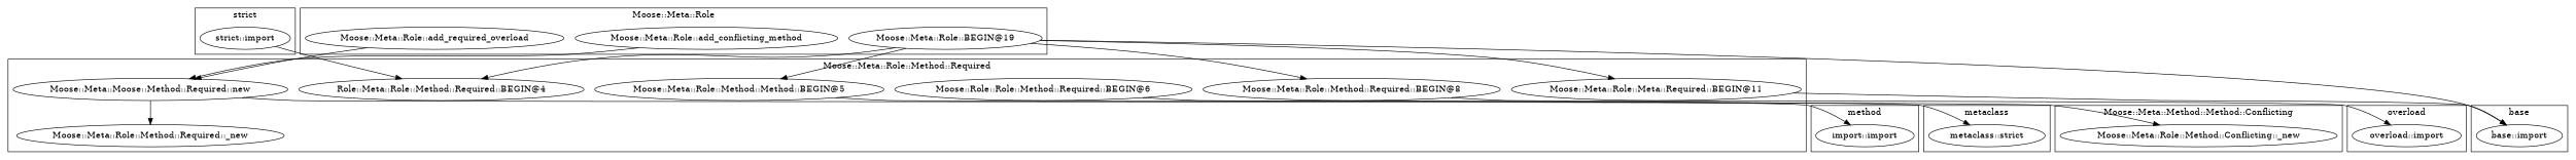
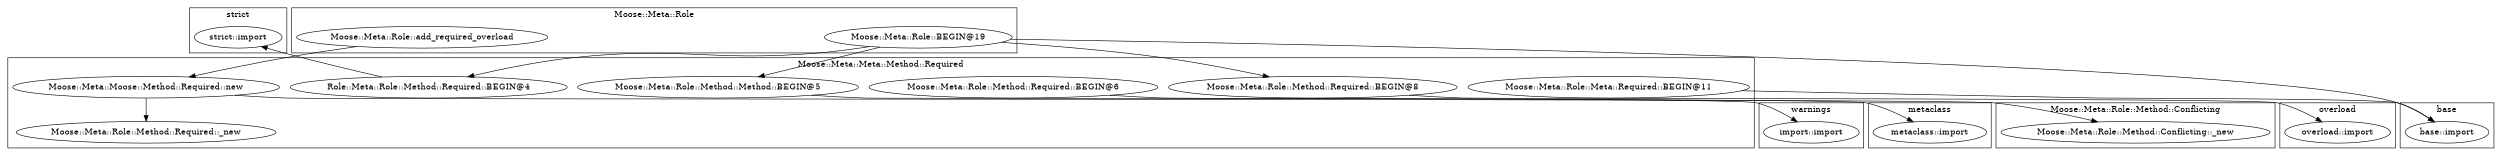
  digraph {
-   "Moose::Meta::Role::add_conflicting_method"
    n2 [label="Moose::Meta::Role::add_required_overload"]
    "Moose::Meta::Role::BEGIN@19"
    n4 [label="import::import"]
-   "metaclass::import" [label="metaclass::strict"]
+   "metaclass::import"
    "base::import"
    "strict::import"
    "Moose::Meta::Role::Method::Conflicting::_new"
    "overload::import"
    n10 [label="Moose::Meta::Role::Meta::Required::BEGIN@11"]
    n11 [label="Moose::Meta::Role::Method::Method::BEGIN@5"]
    n12 [label="Role::Meta::Role::Method::Required::BEGIN@4"]
    "Moose::Meta::Role::Method::Required::_new"
-   "Moose::Meta::Role::Method::Required::BEGIN@6" [label="Moose::Role::Role::Method::Required::BEGIN@6"]
+   "Moose::Meta::Role::Method::Required::BEGIN@6"
    n15 [label="Moose::Meta::Moose::Method::Required::new"]
    "Moose::Meta::Role::Method::Required::BEGIN@8"
    subgraph cluster_1 {
      label="Moose::Meta::Role"
-     "Moose::Meta::Role::add_conflicting_method"
      n2
      "Moose::Meta::Role::BEGIN@19"
    }
    subgraph cluster_2 {
-     label=method
+     label=warnings
      n4
    }
    subgraph cluster_3 {
      label=metaclass
      "metaclass::import"
    }
    subgraph cluster_4 {
      label=base
      "base::import"
    }
    subgraph cluster_5 {
      label="strict"
      "strict::import"
    }
    subgraph cluster_6 {
-     label="Moose::Meta::Method::Method::Conflicting"
+     label="Moose::Meta::Role::Method::Conflicting"
      "Moose::Meta::Role::Method::Conflicting::_new"
    }
    subgraph cluster_7 {
      label=overload
      "overload::import"
    }
    subgraph cluster_8 {
-     label="Moose::Meta::Role::Method::Required"
+     label="Moose::Meta::Meta::Method::Required"
      n10
      n11
      n12
      "Moose::Meta::Role::Method::Required::_new"
      "Moose::Meta::Role::Method::Required::BEGIN@6"
      n15
      "Moose::Meta::Role::Method::Required::BEGIN@8"
    }
-   "Moose::Meta::Role::add_conflicting_method" -> n15
    n2 -> n15
    "Moose::Meta::Role::BEGIN@19" -> "base::import"
-   "Moose::Meta::Role::BEGIN@19" -> n10
    "Moose::Meta::Role::BEGIN@19" -> n11
    "Moose::Meta::Role::BEGIN@19" -> n12
    "Moose::Meta::Role::BEGIN@19" -> "Moose::Meta::Role::Method::Required::BEGIN@8"
    n10 -> "base::import"
    n11 -> n4
-   "strict::import" -> n12
+   n12 -> "strict::import"
    "Moose::Meta::Role::Method::Required::BEGIN@6" -> "metaclass::import"
    n15 -> "Moose::Meta::Role::Method::Conflicting::_new"
    n15 -> "Moose::Meta::Role::Method::Required::_new"
    "Moose::Meta::Role::Method::Required::BEGIN@8" -> "overload::import"
  }
